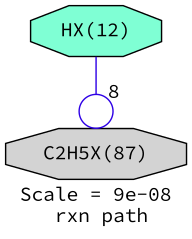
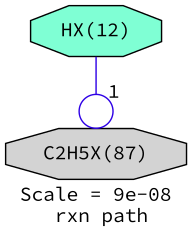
  digraph {
    fontname="Source Code Pro"
    label="Scale = 9e-08\l rxn path"
    node [fontname="Source Code Pro" style=filled shape=octagon]
    n1 [label="HX(12)" fillcolor=aquamarine]
    n2 [label="C2H5X(87)" fillcolor=lightgrey]
-   n1 -> n2 [arrowsize=3 color="0.7, 1.5, 0.9" fontname="Source Code Pro" label=" 8" style=solid arrowhead=odot]
+   n1 -> n2 [arrowsize=3 color="0.7, 1.5, 0.9" fontname="Source Code Pro" label=" 1" style=solid arrowhead=odot]
  }
